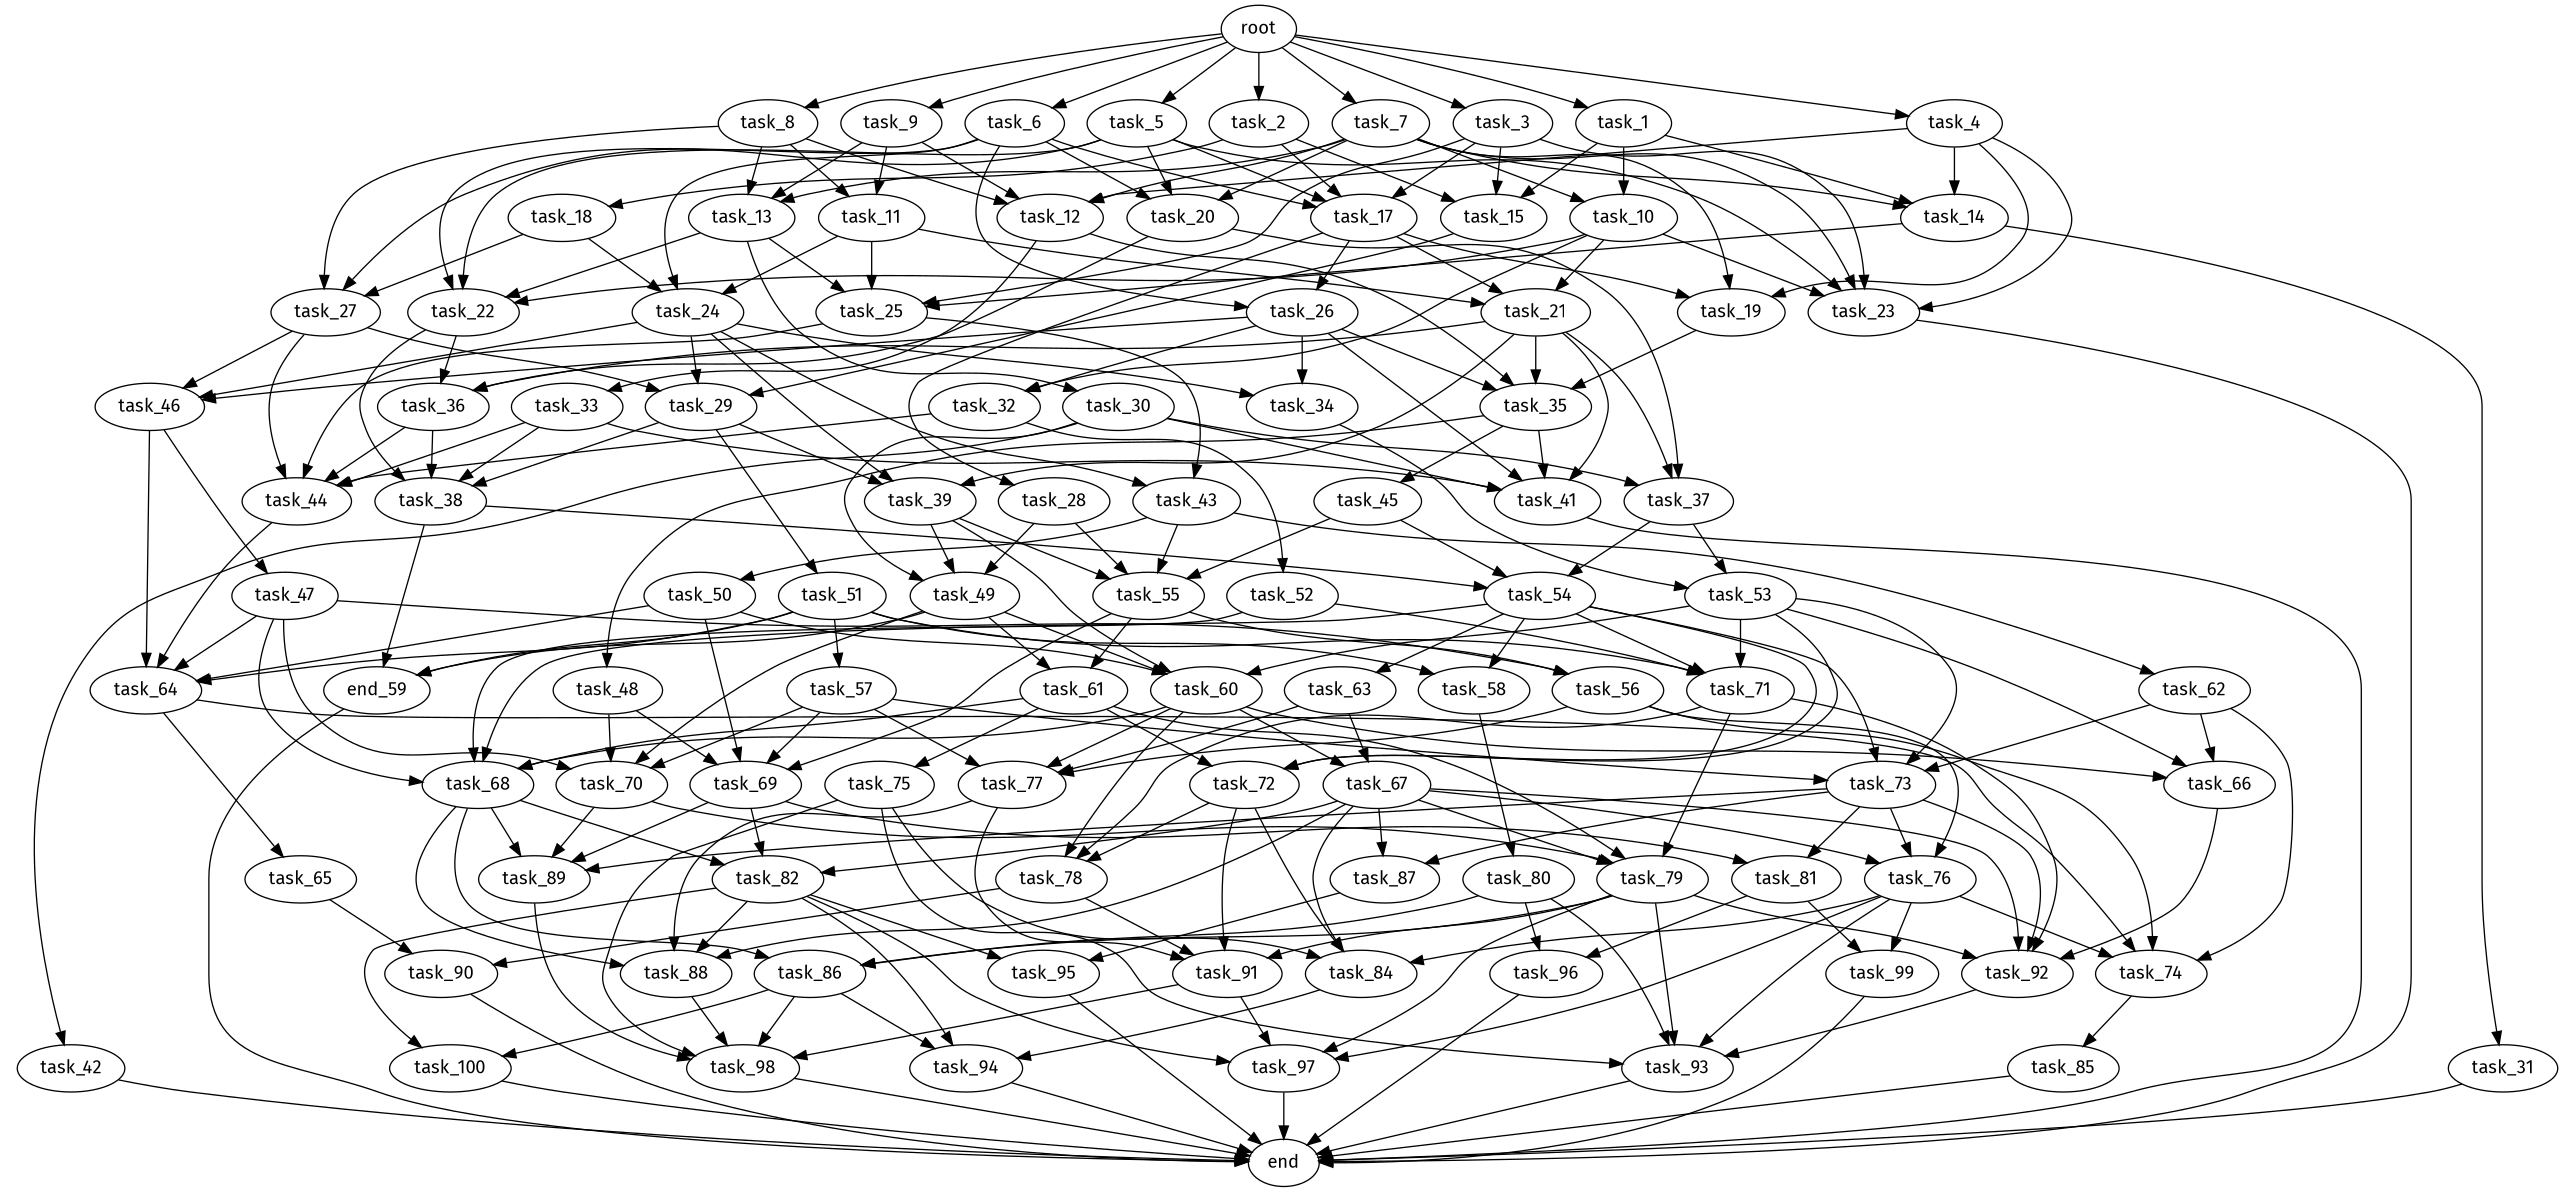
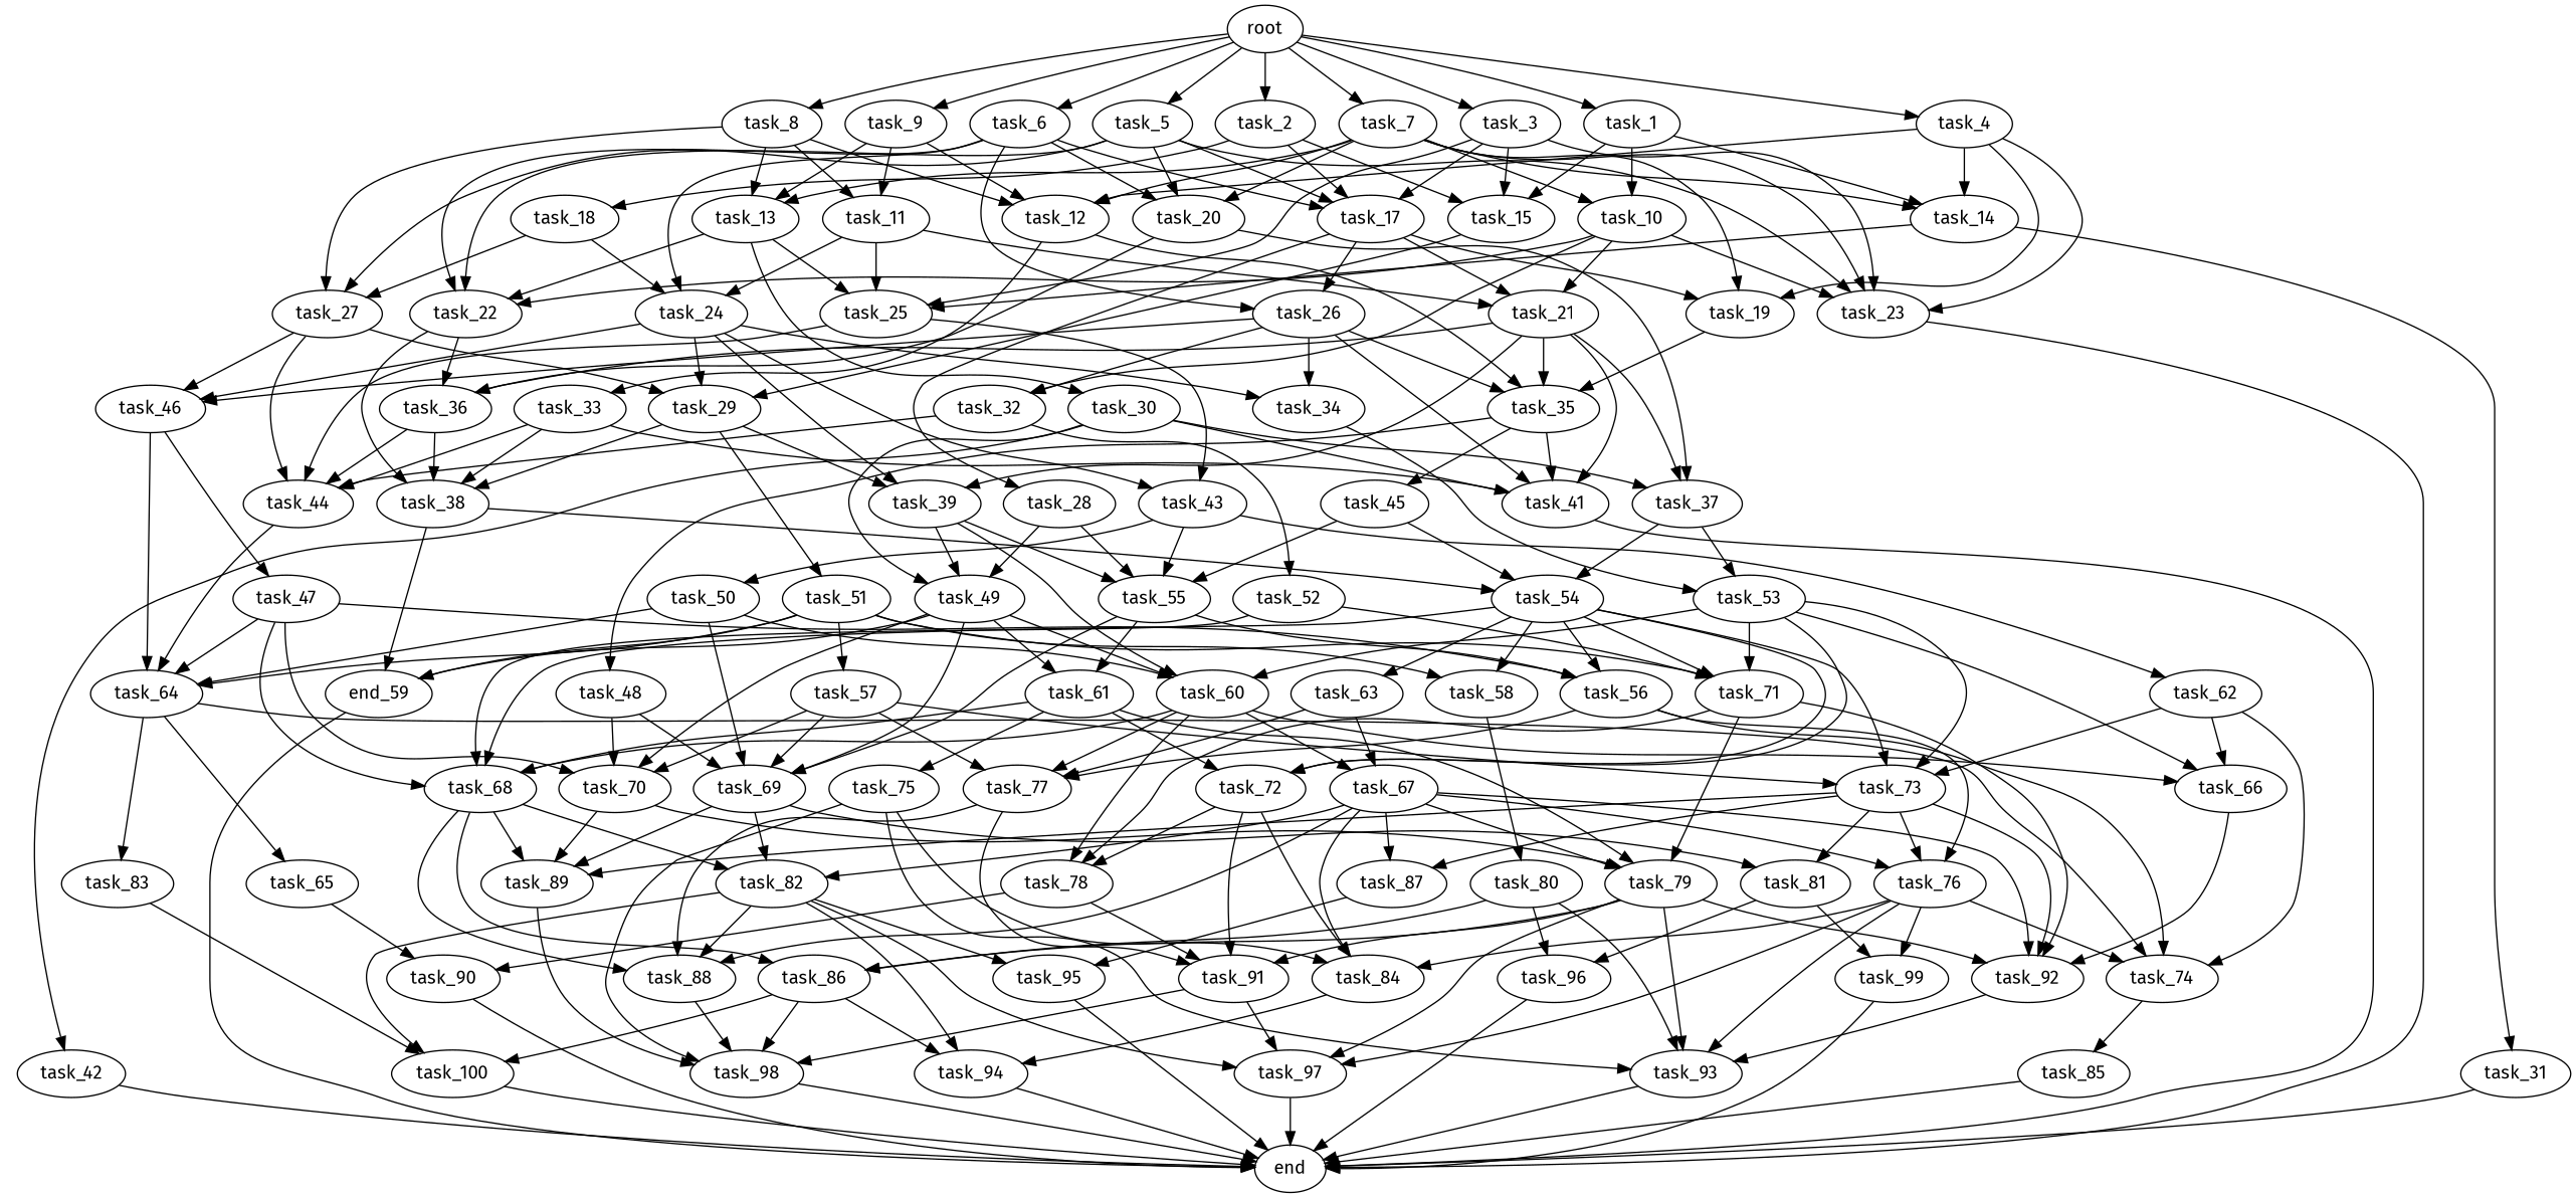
  digraph {
    fontname="Fira Sans"
    node [fontname="Fira Sans"]
    edge [fontname="Fira Sans"]
    task_75
    task_93
    task_84
    task_98
    end
    task_94
    task_100
    task_92
    task_19
    task_35
    task_41
    task_48
    task_45
    task_68
    task_88
    task_89
    task_82
    task_86
    task_97
    task_95
    task_71
    task_79
    task_78
    task_91
    task_90
    task_60
    task_67
    task_66
    task_77
    task_87
    task_76
    task_73
    task_81
    task_99
    task_96
    task_74
    task_50
    task_69
    task_64
    task_65
+   task_83
    task_31
    task_10
    task_22
    task_32
    task_21
    task_23
    task_36
    task_38
    task_52
    task_44
    task_37
    task_39
    task_49
    task_61
    n56 [label=end_59]
    task_70
    task_72
    task_12
    task_33
    task_54
    task_53
    task_58
    task_56
    task_63
    task_42
    task_51
    task_57
    task_80
    root
    task_7
    task_2
    task_5
    task_8
    task_9
    task_1
    task_6
    task_4
    task_3
    task_13
    task_20
    task_14
    task_17
    task_15
    task_18
    task_27
    task_11
    task_26
    task_24
    task_25
    task_85
    task_43
    task_55
    task_62
    task_29
    task_46
    task_47
    task_30
    task_34
    task_28
    task_75 -> task_93
    task_75 -> task_84
    task_75 -> task_98
    task_93 -> end
    task_84 -> task_94
    task_98 -> end
    task_94 -> end
    task_100 -> end
    task_92 -> task_93
    task_19 -> task_35
    task_35 -> task_41
    task_35 -> task_48
    task_35 -> task_45
    task_41 -> end
    task_48 -> task_69
    task_48 -> task_70
    task_45 -> task_54
    task_45 -> task_55
    task_68 -> task_88
    task_68 -> task_89
    task_68 -> task_82
    task_68 -> task_86
    task_88 -> task_98
    task_89 -> task_98
    task_82 -> task_94
    task_82 -> task_100
    task_82 -> task_88
    task_82 -> task_97
    task_82 -> task_95
    task_86 -> task_98
    task_86 -> task_94
    task_86 -> task_100
    task_97 -> end
    task_95 -> end
    task_71 -> task_92
    task_71 -> task_79
    task_71 -> task_78
    task_79 -> task_93
    task_79 -> task_92
    task_79 -> task_86
    task_79 -> task_97
    task_79 -> task_91
    task_78 -> task_91
    task_78 -> task_90
    task_91 -> task_98
    task_91 -> task_97
    task_90 -> end
    task_60 -> task_68
    task_60 -> task_78
    task_60 -> task_67
    task_60 -> task_66
    task_60 -> task_77
    task_67 -> task_84
    task_67 -> task_92
    task_67 -> task_88
    task_67 -> task_82
    task_67 -> task_79
    task_67 -> task_87
    task_67 -> task_76
    task_66 -> task_92
    task_77 -> task_88
    task_77 -> task_91
    task_87 -> task_95
    task_76 -> task_93
    task_76 -> task_84
    task_76 -> task_97
    task_76 -> task_99
    task_76 -> task_74
    task_73 -> task_92
    task_73 -> task_89
    task_73 -> task_87
    task_73 -> task_76
    task_73 -> task_81
    task_81 -> task_99
    task_81 -> task_96
    task_99 -> end
    task_96 -> end
    task_74 -> task_85
    task_50 -> task_60
    task_50 -> task_69
    task_50 -> task_64
    task_69 -> task_89
    task_69 -> task_82
    task_69 -> task_81
    task_64 -> task_74
    task_64 -> task_65
+   task_64 -> task_83
    task_65 -> task_90
+   task_83 -> task_100
    task_31 -> end
    task_10 -> task_22
    task_10 -> task_32
    task_10 -> task_21
    task_10 -> task_23
    task_22 -> task_36
    task_22 -> task_38
    task_32 -> task_52
    task_32 -> task_44
    task_21 -> task_35
    task_21 -> task_41
    task_21 -> task_36
    task_21 -> task_37
    task_21 -> task_39
    task_23 -> end
    task_36 -> task_38
    task_36 -> task_44
    task_38 -> n56
    task_38 -> task_54
    task_52 -> task_68
    task_52 -> task_71
    task_44 -> task_64
    task_37 -> task_54
    task_37 -> task_53
    task_39 -> task_60
    task_39 -> task_49
    task_39 -> task_55
    task_49 -> task_60
+   task_49 -> task_69
    task_49 -> task_61
    task_49 -> n56
    task_49 -> task_70
    task_61 -> task_75
    task_61 -> task_68
    task_61 -> task_79
    task_61 -> task_72
    n56 -> end
    task_70 -> task_89
    task_70 -> task_79
    task_72 -> task_84
    task_72 -> task_78
    task_72 -> task_91
    task_12 -> task_35
    task_12 -> task_33
    task_33 -> task_41
    task_33 -> task_38
    task_33 -> task_44
    task_54 -> task_68
    task_54 -> task_71
    task_54 -> task_73
    task_54 -> task_72
    task_54 -> task_58
+   task_54 -> task_56
    task_54 -> task_63
    task_53 -> task_71
    task_53 -> task_60
    task_53 -> task_66
    task_53 -> task_73
    task_53 -> task_72
    task_58 -> task_80
    task_56 -> task_77
    task_56 -> task_76
    task_56 -> task_74
    task_63 -> task_67
    task_63 -> task_77
    task_42 -> end
    task_51 -> task_71
    task_51 -> task_64
    task_51 -> n56
    task_51 -> task_58
    task_51 -> task_57
    task_57 -> task_77
    task_57 -> task_73
    task_57 -> task_69
    task_57 -> task_70
    task_80 -> task_93
    task_80 -> task_86
    task_80 -> task_96
    root -> task_7
    root -> task_2
    root -> task_5
    root -> task_8
    root -> task_9
    root -> task_1
    root -> task_6
    root -> task_4
    root -> task_3
    task_7 -> task_19
    task_7 -> task_10
    task_7 -> task_23
    task_7 -> task_12
    task_7 -> task_13
    task_7 -> task_20
    task_7 -> task_14
    task_2 -> task_17
    task_2 -> task_15
    task_2 -> task_18
    task_5 -> task_22
    task_5 -> task_23
    task_5 -> task_20
    task_5 -> task_17
    task_5 -> task_27
    task_8 -> task_12
    task_8 -> task_13
    task_8 -> task_27
    task_8 -> task_11
    task_9 -> task_12
    task_9 -> task_13
    task_9 -> task_11
    task_1 -> task_10
    task_1 -> task_14
    task_1 -> task_15
    task_6 -> task_22
    task_6 -> task_20
    task_6 -> task_17
    task_6 -> task_26
    task_6 -> task_24
    task_4 -> task_19
    task_4 -> task_23
    task_4 -> task_12
    task_4 -> task_14
    task_3 -> task_23
    task_3 -> task_17
    task_3 -> task_15
    task_3 -> task_25
    task_13 -> task_22
    task_13 -> task_25
    task_13 -> task_30
    task_20 -> task_36
    task_20 -> task_37
    task_14 -> task_31
    task_14 -> task_25
    task_17 -> task_19
    task_17 -> task_21
    task_17 -> task_26
    task_17 -> task_28
    task_15 -> task_29
    task_18 -> task_27
    task_18 -> task_24
    task_27 -> task_44
    task_27 -> task_29
    task_27 -> task_46
    task_11 -> task_21
    task_11 -> task_24
    task_11 -> task_25
    task_26 -> task_35
    task_26 -> task_41
    task_26 -> task_32
    task_26 -> task_46
    task_26 -> task_34
    task_24 -> task_39
    task_24 -> task_43
    task_24 -> task_29
    task_24 -> task_46
    task_24 -> task_34
    task_25 -> task_44
    task_25 -> task_43
    task_85 -> end
    task_43 -> task_50
    task_43 -> task_55
    task_43 -> task_62
    task_55 -> task_69
    task_55 -> task_61
    task_55 -> task_56
    task_62 -> task_66
    task_62 -> task_73
    task_62 -> task_74
    task_29 -> task_38
    task_29 -> task_39
    task_29 -> task_51
    task_46 -> task_64
    task_46 -> task_47
    task_47 -> task_68
    task_47 -> task_64
    task_47 -> task_70
    task_47 -> task_56
    task_30 -> task_41
    task_30 -> task_37
    task_30 -> task_49
    task_30 -> task_42
    task_34 -> task_53
    task_28 -> task_49
    task_28 -> task_55
  }
